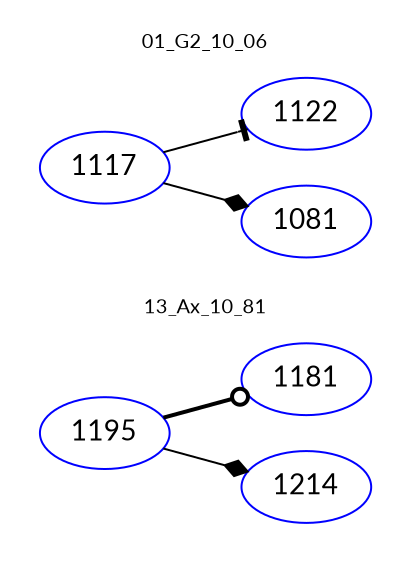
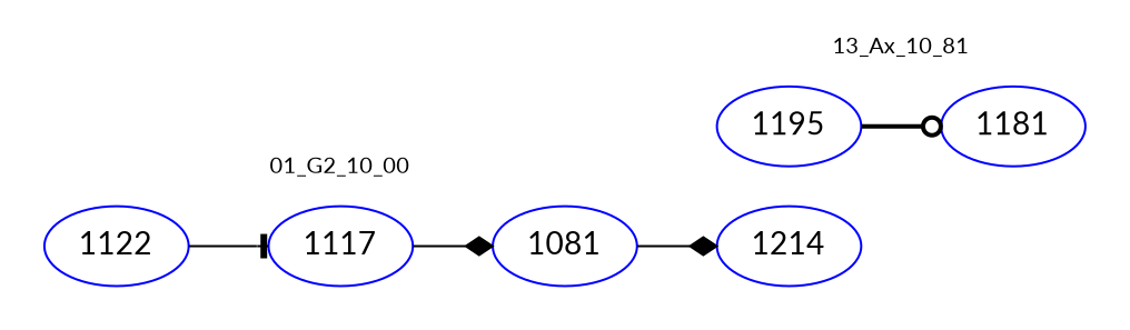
  digraph {
    fontname=Lato
    rankdir=LR
    node [color=blue fontname=Lato]
    edge [arrowhead=diamond color=black fontname=Lato style=solid]
    n1 [label=1195]
    n2 [label=1214]
    n3 [label=1181]
    n4 [label=1117]
    n5 [label=1081]
    n6 [label=1122]
    subgraph cluster_1 {
      color=white
      fontsize=10
      label="13_Ax_10_81"
      n1
      n2
      n3
    }
    subgraph cluster_2 {
      color=white
      fontsize=10
-     label="01_G2_10_06"
+     label="01_G2_10_00"
      n4
      n5
      n6
    }
-   n1 -> n2
+   n5 -> n2
    n1 -> n3 [arrowhead=odot style=bold]
    n4 -> n5
-   n4 -> n6 [arrowhead=tee]
+   n6 -> n4 [arrowhead=tee]
  }
